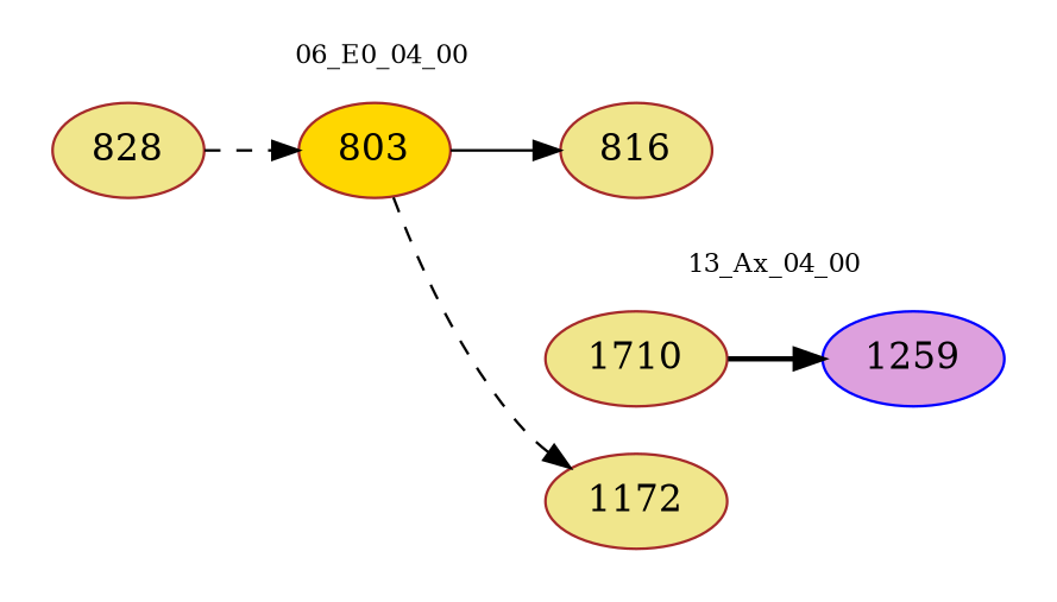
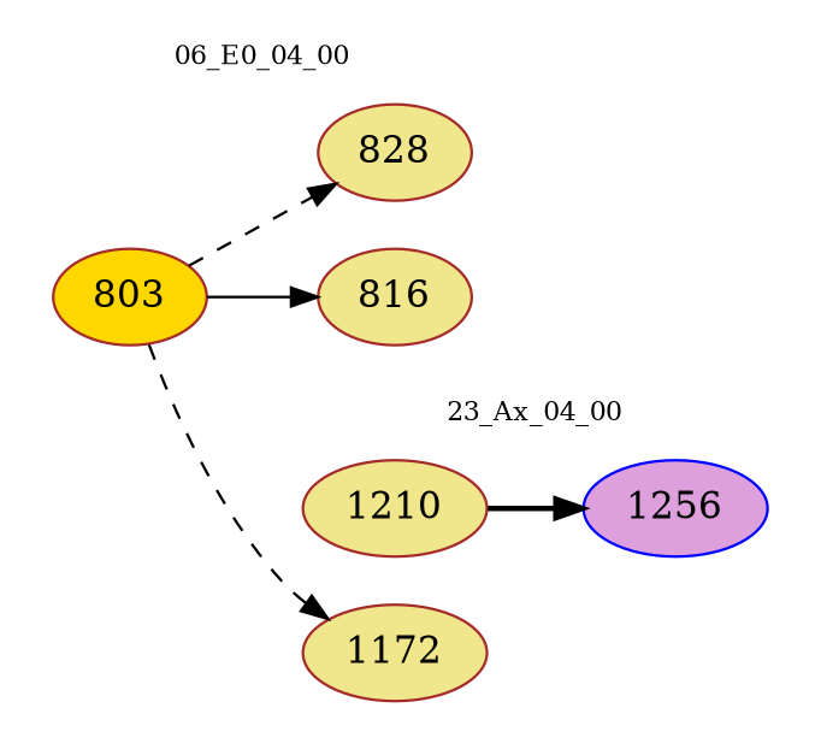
  digraph {
    rankdir=LR
    node [color=brown fillcolor=khaki style=filled]
    edge [color=black style=dashed]
-   n1 [label=1710]
+   n1 [label=1210]
    n2 [label=1172]
-   n3 [color=blue fillcolor=plum label=1259]
+   n3 [color=blue fillcolor=plum label=1256]
    n4 [fillcolor=gold label=803]
    n5 [label=816]
    n6 [label=828]
    subgraph cluster_1 {
      color=white
      fontsize=10
-     label="13_Ax_04_00"
+     label="23_Ax_04_00"
      n1
      n2
      n3
    }
    subgraph cluster_2 {
      color=white
      fontsize=10
      label="06_E0_04_00"
      n4
      n5
      n6
    }
    n1 -> n3 [style=bold]
    n4 -> n2
    n4 -> n5 [style=solid]
-   n6 -> n4
+   n4 -> n6
  }
